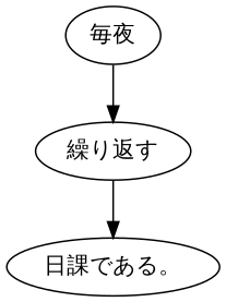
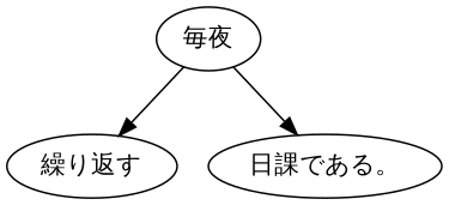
  digraph {
    n1 [label="繰り返す"]
    n2 [label="日課である。"]
    n3 [label="毎夜"]
-   n1 -> n2
+   n3 -> n2
    n3 -> n1
  }
